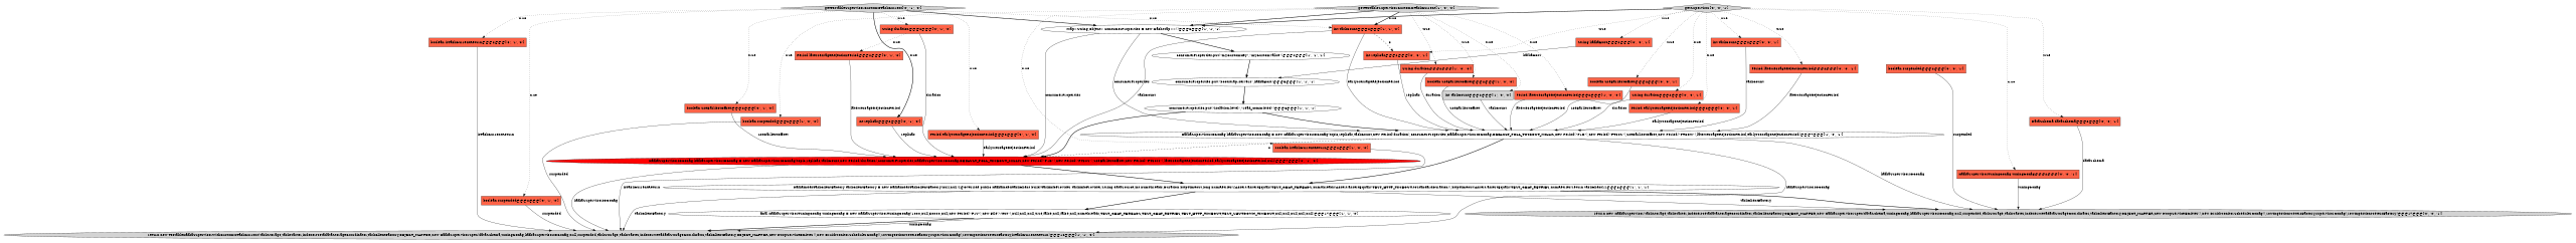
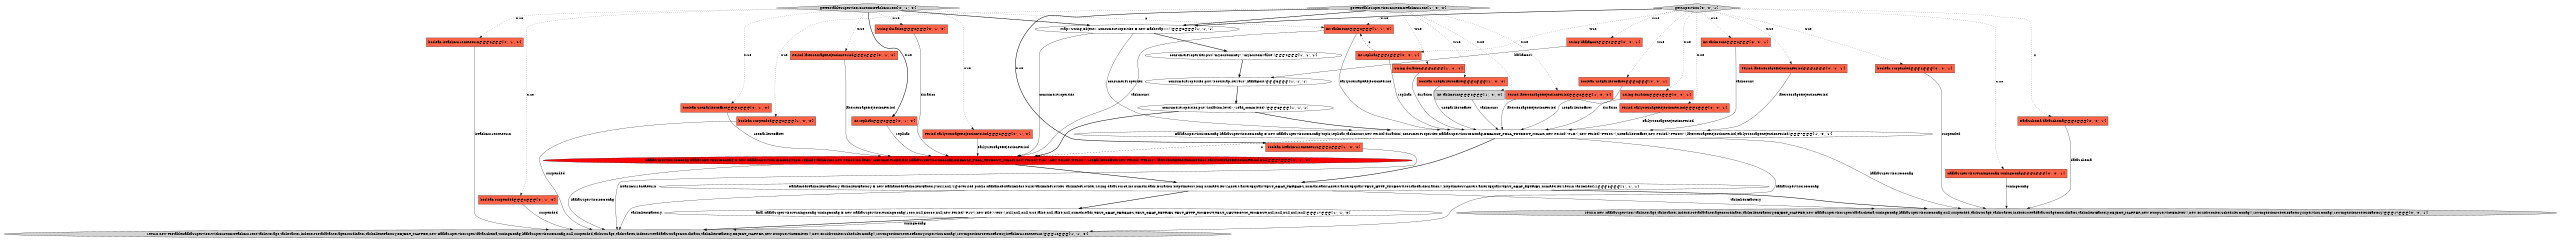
  digraph {
    node [fillcolor=tomato shape=box style=filled]
    edge [style=solid]
    n1 [label="String duration@@@2@@@['0', '1', '0']"]
    n2 [fillcolor=red label="KafkaSupervisorIOConfig kafkaSupervisorIOConfig = new KafkaSupervisorIOConfig(topic,replicas,taskCount,new Period(duration),consumerProperties,KafkaSupervisorIOConfig.DEFAULT_POLL_TIMEOUT_MILLIS,new Period(\"P1D\"),new Period(\"PT30S\"),useEarliestOffset,new Period(\"PT30M\"),lateMessageRejectionPeriod,earlyMessageRejectionPeriod,null)@@@7@@@['0', '1', '0']" shape=ellipse]
    n3 [fillcolor=white label="KafkaIndexTaskClientFactory taskClientFactory = new KafkaIndexTaskClientFactory(null,null){@Override public KafkaIndexTaskClient build(TaskInfoProvider taskInfoProvider,String dataSource,int numThreads,Duration httpTimeout,long numRetries){Assert.assertEquals(TEST_CHAT_THREADS,numThreads)Assert.assertEquals(TEST_HTTP_TIMEOUT.toStandardDuration(),httpTimeout)Assert.assertEquals(TEST_CHAT_RETRIES,numRetries)return taskClient}}@@@8@@@['1', '1', '1']" shape=ellipse]
    n4 [fillcolor=lightgray label="return new TestableKafkaSupervisorWithCustomIsTaskCurrent(taskStorage,taskMaster,indexerMetadataStorageCoordinator,taskClientFactory,OBJECT_MAPPER,new KafkaSupervisorSpec(dataSchema,tuningConfig,kafkaSupervisorIOConfig,null,suspended,taskStorage,taskMaster,indexerMetadataStorageCoordinator,taskClientFactory,OBJECT_MAPPER,new NoopServiceEmitter(),new DruidMonitorSchedulerConfig(),rowIngestionMetersFactory,supervisorConfig),rowIngestionMetersFactory,isTaskCurrentReturn)@@@18@@@['1', '1', '0']" shape=ellipse]
    n5 [fillcolor=lightgray label="getTestableSupervisorCustomIsTaskCurrent['0', '1', '0']" shape=diamond]
    n6 [label="int taskCount@@@2@@@['1', '1', '0']"]
    n7 [label="boolean isTaskCurrentReturn@@@2@@@['0', '1', '0']"]
    n8 [fillcolor=white label="Map<String,Object> consumerProperties = new HashMap<>()@@@3@@@['1', '1', '1']" shape=ellipse]
    n9 [label="Period earlyMessageRejectionPeriod@@@2@@@['0', '1', '0']"]
    n10 [label="boolean useEarliestOffset@@@2@@@['0', '1', '0']"]
    n11 [label="Period lateMessageRejectionPeriod@@@2@@@['0', '1', '0']"]
    n12 [label="boolean suspended@@@2@@@['0', '1', '0']"]
    n13 [label="int replicas@@@2@@@['0', '1', '0']"]
    n14 [fillcolor=white label="KafkaSupervisorIOConfig kafkaSupervisorIOConfig = new KafkaSupervisorIOConfig(topic,replicas,taskCount,new Period(duration),consumerProperties,KafkaSupervisorIOConfig.DEFAULT_POLL_TIMEOUT_MILLIS,new Period(\"P1D\"),new Period(\"PT30S\"),useEarliestOffset,new Period(\"PT30M\"),lateMessageRejectionPeriod,earlyMessageRejectionPeriod)@@@7@@@['1', '0', '1']" shape=ellipse]
    n15 [label="int replicas@@@2@@@['0', '0', '1']"]
    n16 [fillcolor=white label="consumerProperties.put(\"myCustomKey\",\"myCustomValue\")@@@4@@@['1', '1', '1']" shape=ellipse]
    n17 [label="Period earlyMessageRejectionPeriod@@@2@@@['0', '0', '1']"]
    n18 [fillcolor=lightgray label="return new KafkaSupervisor(taskStorage,taskMaster,indexerMetadataStorageCoordinator,taskClientFactory,OBJECT_MAPPER,new KafkaSupervisorSpec(dataSchema,tuningConfig,kafkaSupervisorIOConfig,null,suspended,taskStorage,taskMaster,indexerMetadataStorageCoordinator,taskClientFactory,OBJECT_MAPPER,new NoopServiceEmitter(),new DruidMonitorSchedulerConfig(),rowIngestionMetersFactory,supervisorConfig),rowIngestionMetersFactory)@@@17@@@['0', '0', '1']" shape=ellipse]
    n19 [label="Period lateMessageRejectionPeriod@@@2@@@['1', '0', '0']"]
    n20 [label="int taskCount@@@2@@@['0', '0', '1']"]
    n21 [label="String kafkaHost@@@2@@@['0', '0', '1']"]
    n22 [fillcolor=white label="consumerProperties.put(\"bootstrap.servers\",kafkaHost)@@@5@@@['1', '1', '1']" shape=ellipse]
    n23 [fillcolor=white label="consumerProperties.put(\"isolation.level\",\"read_committed\")@@@6@@@['1', '1', '1']" shape=ellipse]
    n24 [fillcolor=white label="final KafkaSupervisorTuningConfig tuningConfig = new KafkaSupervisorTuningConfig(1000,null,50000,null,new Period(\"P1Y\"),new File(\"/test\"),null,null,null,true,false,null,false,null,numThreads,TEST_CHAT_THREADS,TEST_CHAT_RETRIES,TEST_HTTP_TIMEOUT,TEST_SHUTDOWN_TIMEOUT,null,null,null,null,null)@@@17@@@['1', '1', '0']" shape=ellipse]
    n25 [fillcolor=lightgray label="getTestableSupervisorCustomIsTaskCurrent['1', '0', '0']" shape=diamond]
    n26 [label="String duration@@@2@@@['1', '0', '0']"]
    n27 [label="boolean suspended@@@2@@@['1', '0', '0']"]
    n28 [label="boolean useEarliestOffset@@@2@@@['1', '0', '0']"]
    n29 [fillcolor=lightgray label="int taskCount@@@2@@@['1', '0', '0']"]
    n30 [label="boolean isTaskCurrentReturn@@@2@@@['1', '0', '0']"]
    n31 [label="Period lateMessageRejectionPeriod@@@2@@@['0', '0', '1']"]
    n32 [label="boolean suspended@@@2@@@['0', '0', '1']"]
    n33 [label="boolean useEarliestOffset@@@2@@@['0', '0', '1']"]
    n34 [label="String duration@@@2@@@['0', '0', '1']"]
    n35 [label="KafkaSupervisorTuningConfig tuningConfig@@@2@@@['0', '0', '1']"]
    n36 [fillcolor=lightgray label="getSupervisor['0', '0', '1']" shape=diamond]
    n37 [label="DataSchema dataSchema@@@2@@@['0', '0', '1']"]
    n1 -> n2 [label=duration]
    n2 -> n3 [style=bold]
    n2 -> n4 [label=kafkaSupervisorIOConfig]
    n3 -> n4 [label=taskClientFactory]
    n3 -> n18 [label=taskClientFactory]
    n3 -> n18 [style=bold]
    n3 -> n24 [style=bold]
    n5 -> n1 [label=true style=dotted]
-   n5 -> n6 [label=true style=dotted]
+   n5 -> n6 [label=0 style=dotted]
    n5 -> n7 [label=true style=dotted]
    n5 -> n8 [style=bold]
    n5 -> n9 [label=true style=dotted]
    n5 -> n10 [label=true style=dotted]
-   n1 -> n11 [label=true style=dotted]
+   n5 -> n11 [label=true style=dotted]
    n5 -> n12 [label=true style=dotted]
    n5 -> n13 [label=true style=bold]
    n6 -> n2 [label=taskCount]
    n6 -> n14 [label=earlyMessageRejectionPeriod]
-   n6 -> n15 [label=0 style=dashed]
+   n15 -> n6 [label=0 style=dashed]
    n7 -> n4 [label=isTaskCurrentReturn]
    n8 -> n2 [label=consumerProperties]
    n8 -> n14 [label=consumerProperties]
    n8 -> n16 [style=bold]
    n9 -> n2 [label=earlyMessageRejectionPeriod]
    n10 -> n2 [label=useEarliestOffset]
    n11 -> n2 [label=lateMessageRejectionPeriod]
    n12 -> n4 [label=suspended]
    n13 -> n2 [label=replicas]
    n14 -> n2 [label=0 style=dashed]
    n14 -> n3 [style=bold]
    n14 -> n4 [label=kafkaSupervisorIOConfig]
    n14 -> n18 [label=kafkaSupervisorIOConfig]
    n15 -> n14 [label=replicas]
    n16 -> n22 [style=bold]
    n17 -> n14 [label=earlyMessageRejectionPeriod]
    n19 -> n14 [label=lateMessageRejectionPeriod]
    n20 -> n14 [label=taskCount]
    n21 -> n22 [label=kafkaHost]
    n22 -> n23 [style=bold]
    n23 -> n2 [style=bold]
    n23 -> n14 [style=bold]
    n24 -> n4 [style=bold]
    n24 -> n4 [label=tuningConfig]
-   n25 -> n6 [label=true style=bold]
+   n25 -> n6 [label=true style=dotted]
    n25 -> n8 [style=bold]
    n25 -> n19 [label=true style=dotted]
    n25 -> n26 [label=true style=dotted]
    n25 -> n27 [label=true style=dotted]
    n25 -> n28 [label=true style=dotted]
    n25 -> n29 [label=true style=dotted]
-   n25 -> n30 [label=true style=dotted]
+   n25 -> n30 [label=true style=bold]
    n26 -> n14 [label=duration]
    n27 -> n4 [label=suspended]
    n28 -> n14 [label=useEarliestOffset]
    n29 -> n14 [label=taskCount]
    n30 -> n4 [label=isTaskCurrentReturn]
    n31 -> n14 [label=lateMessageRejectionPeriod]
    n32 -> n18 [label=suspended]
    n33 -> n14 [label=useEarliestOffset]
    n34 -> n14 [label=duration]
    n35 -> n18 [label=tuningConfig]
    n36 -> n8 [style=bold]
    n36 -> n15 [label=true style=dotted]
    n36 -> n17 [label=true style=dotted]
    n36 -> n20 [label=true style=dotted]
    n36 -> n21 [label=true style=dotted]
    n36 -> n31 [label=true style=dotted]
+   n36 -> n32 [label=true style=dotted]
    n36 -> n33 [label=true style=dotted]
    n36 -> n34 [label=true style=dotted]
    n36 -> n35 [label=true style=dotted]
-   n36 -> n37 [label=true style=dotted]
+   n36 -> n37 [label=0 style=dotted]
    n37 -> n18 [label=dataSchema]
  }
